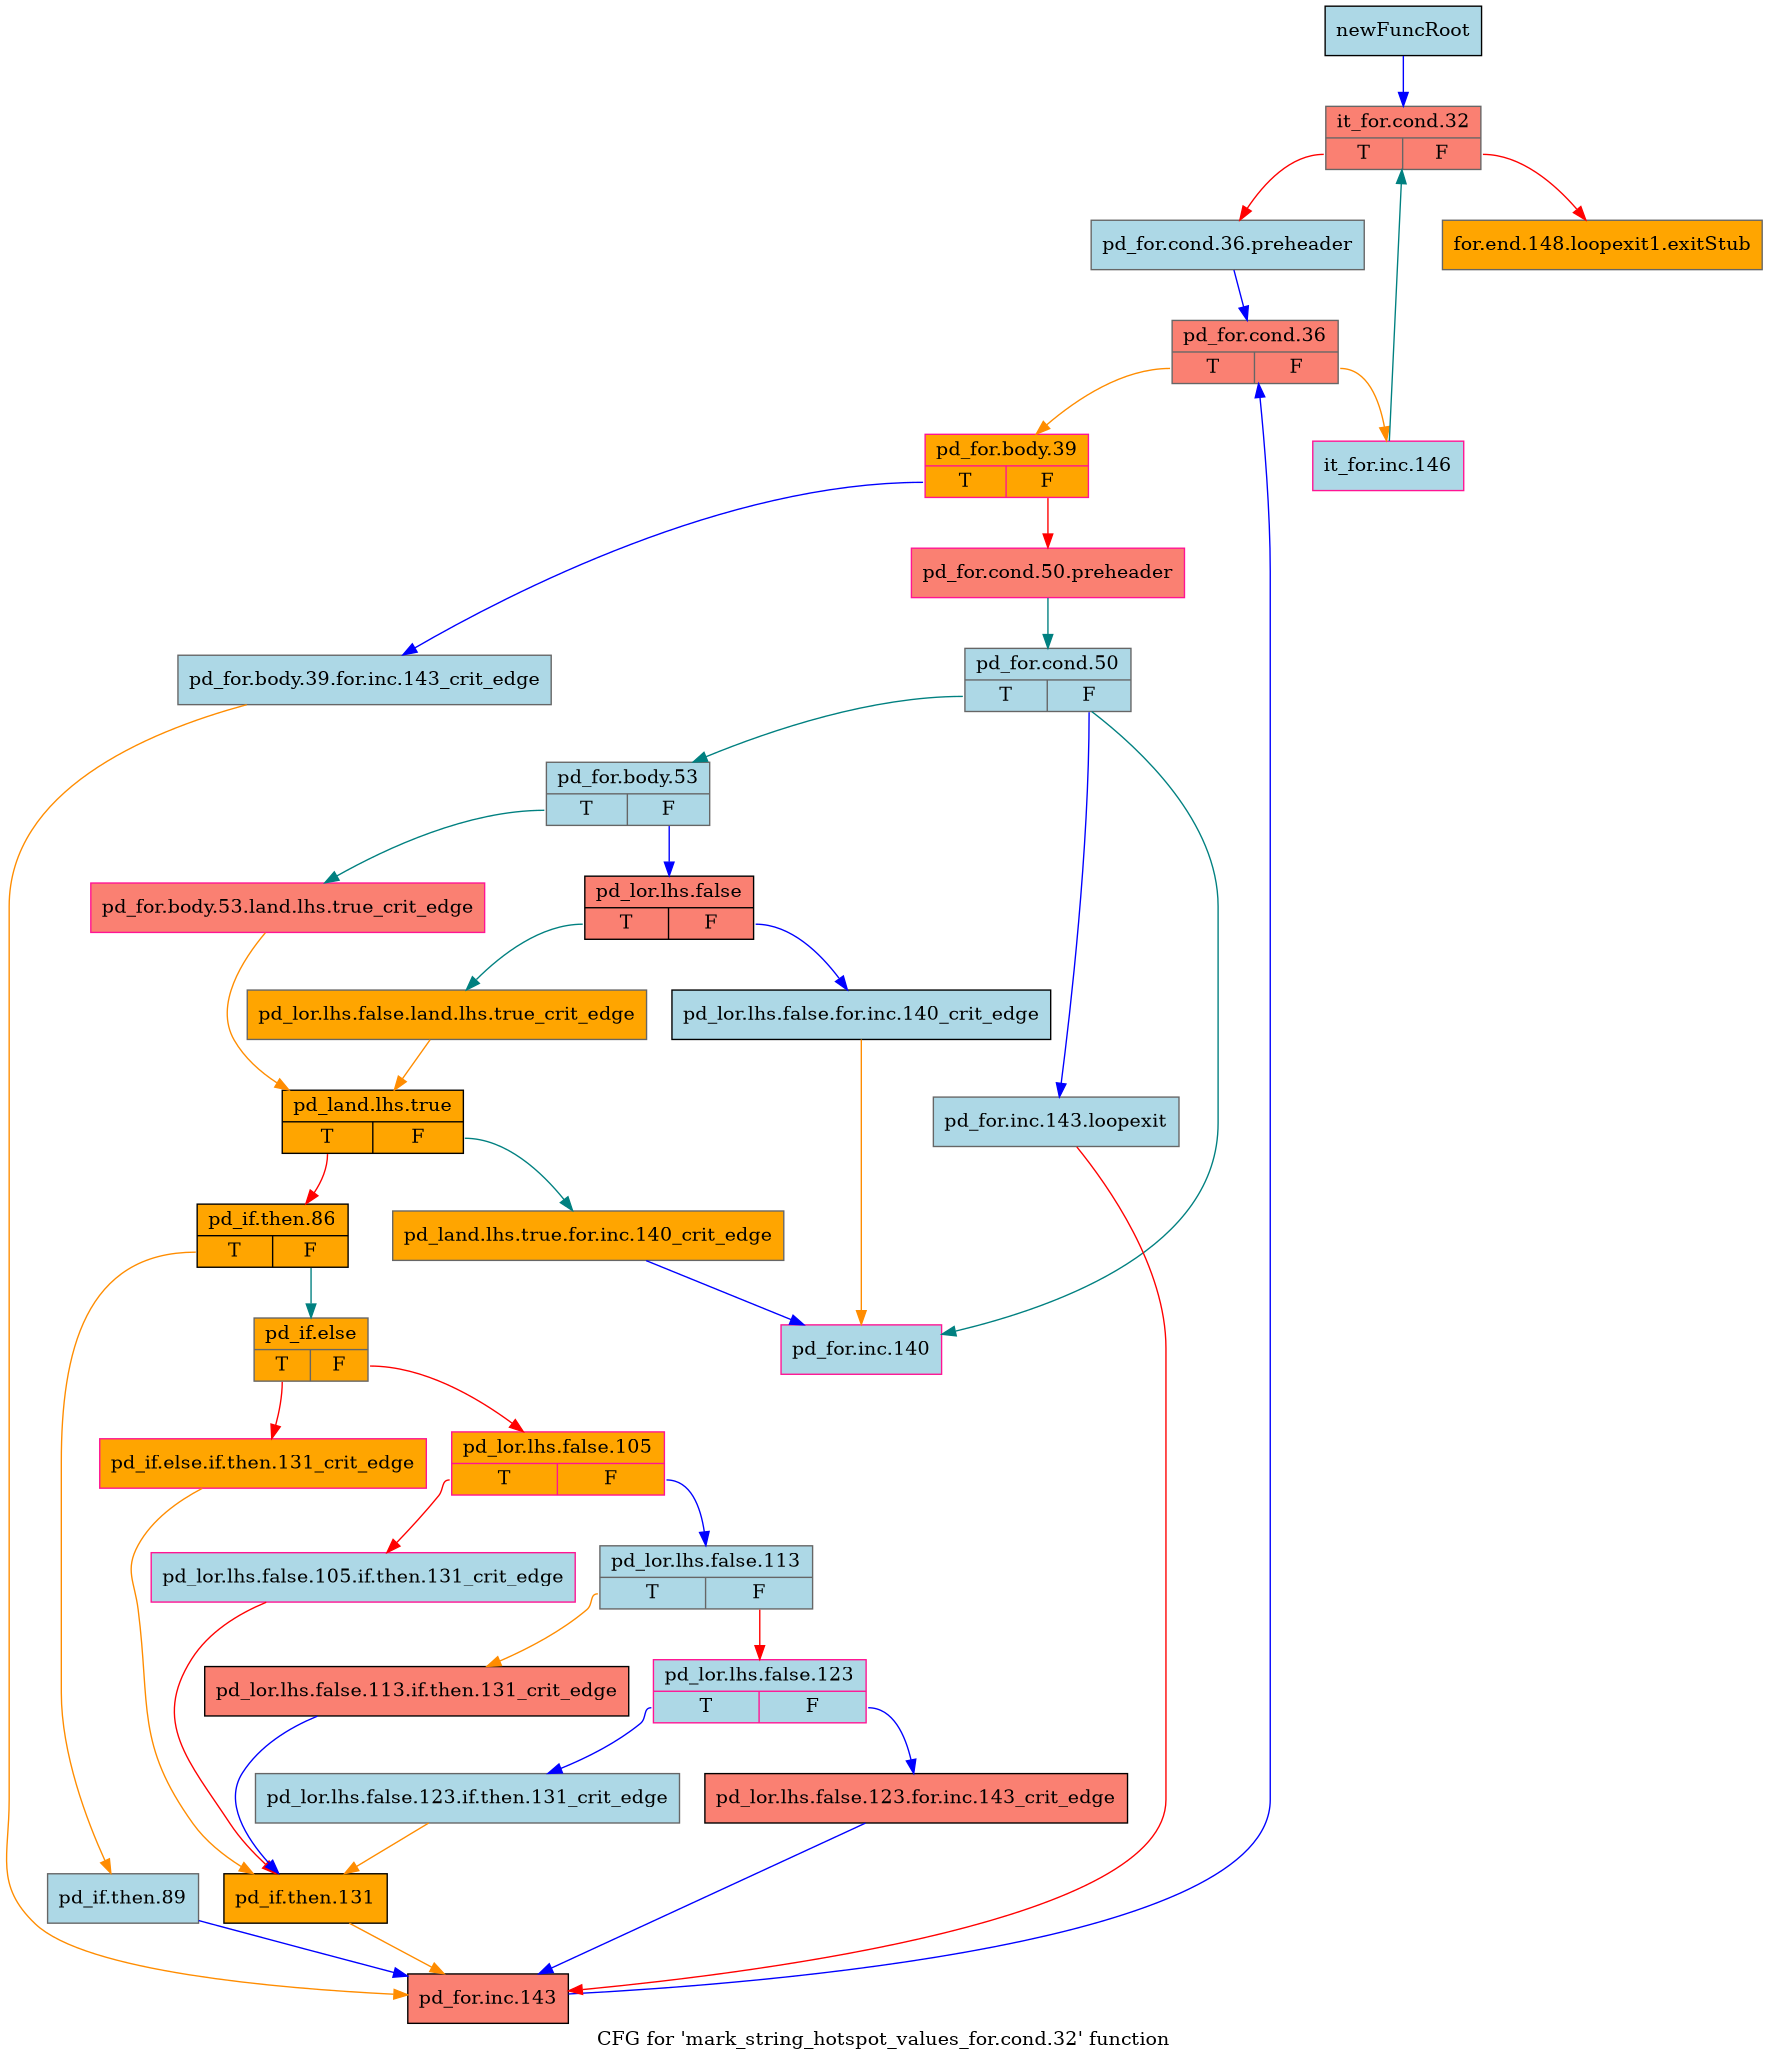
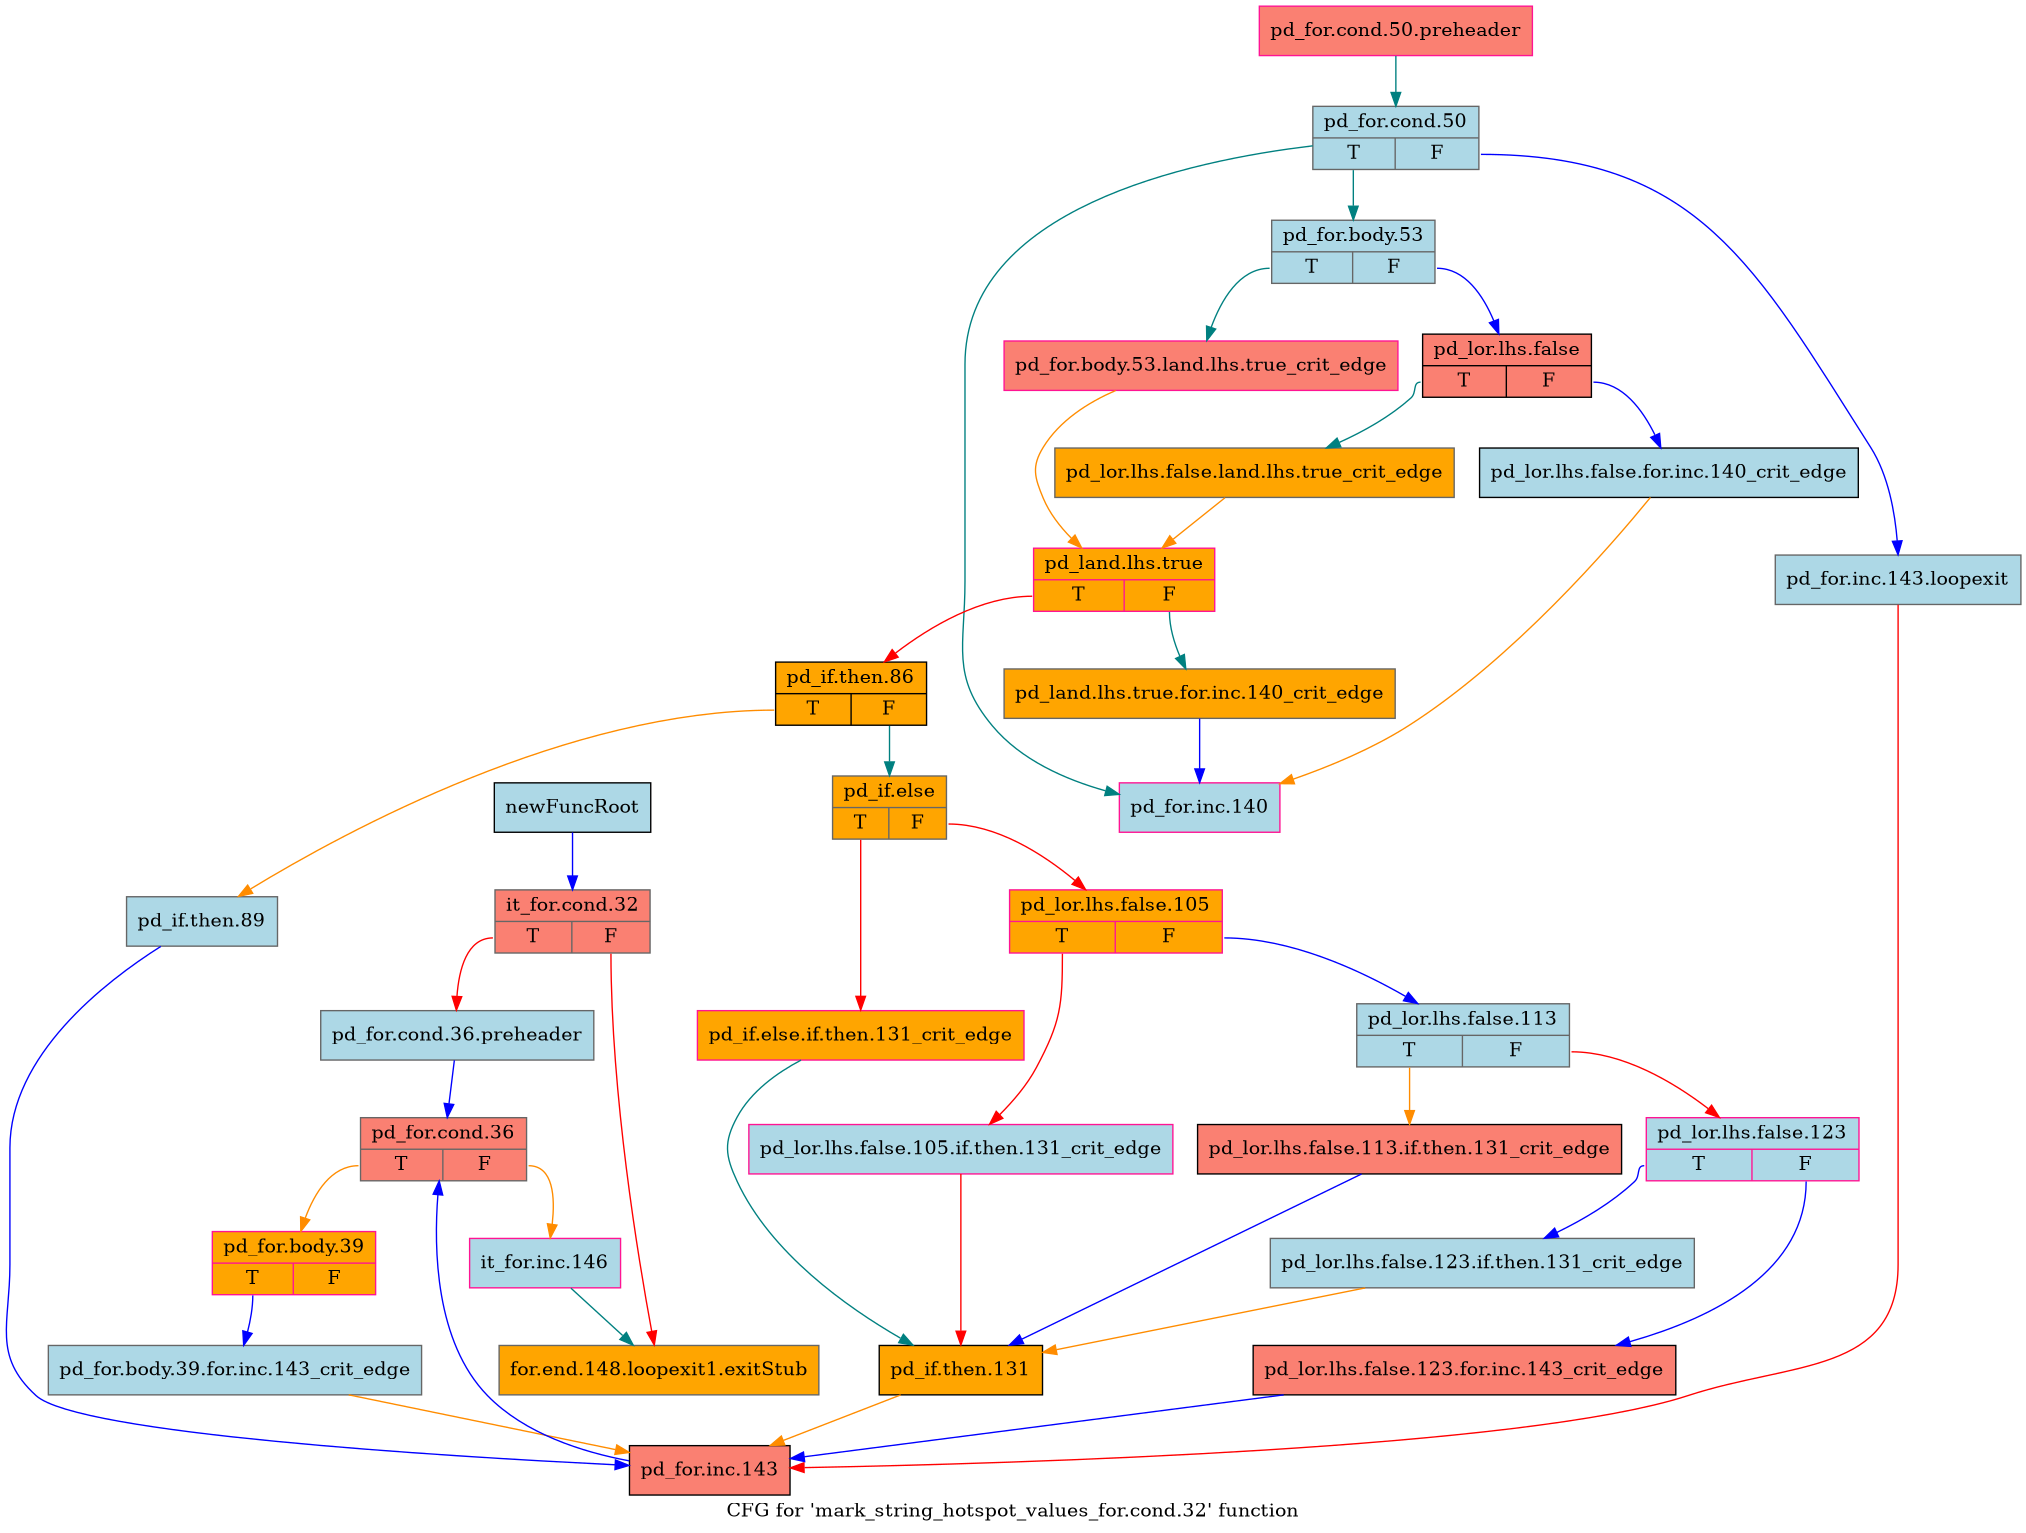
  digraph {
    label="CFG for 'mark_string_hotspot_values_for.cond.32' function"
    node [color=gray40 fillcolor=lightblue shape=record style=filled]
    edge [color=blue]
    n1 [color=black label="{newFuncRoot}"]
    n2 [fillcolor=salmon label="{it_for.cond.32|{<s0>T|<s1>F}}"]
    n3 [fillcolor=orange label="{for.end.148.loopexit1.exitStub}"]
    n4 [label="{pd_for.cond.36.preheader}"]
    n5 [fillcolor=salmon label="{pd_for.cond.36|{<s0>T|<s1>F}}"]
    n6 [color=deeppink fillcolor=orange label="{pd_for.body.39|{<s0>T|<s1>F}}"]
    n7 [color=deeppink label="{it_for.inc.146}"]
    n8 [label="{pd_for.body.39.for.inc.143_crit_edge}"]
    n9 [color=deeppink fillcolor=salmon label="{pd_for.cond.50.preheader}"]
    n10 [color=black fillcolor=salmon label="{pd_for.inc.143}"]
    n11 [label="{pd_for.cond.50|{<s0>T|<s1>F}}"]
    n12 [label="{pd_for.body.53|{<s0>T|<s1>F}}"]
    n13 [label="{pd_for.inc.143.loopexit}"]
    n14 [color=deeppink label="{pd_for.inc.140}"]
    n15 [color=deeppink fillcolor=salmon label="{pd_for.body.53.land.lhs.true_crit_edge}"]
    n16 [color=black fillcolor=salmon label="{pd_lor.lhs.false|{<s0>T|<s1>F}}"]
-   n17 [color=black fillcolor=orange label="{pd_land.lhs.true|{<s0>T|<s1>F}}"]
+   n17 [color=deeppink fillcolor=orange label="{pd_land.lhs.true|{<s0>T|<s1>F}}"]
    n18 [fillcolor=orange label="{pd_lor.lhs.false.land.lhs.true_crit_edge}"]
    n19 [color=black label="{pd_lor.lhs.false.for.inc.140_crit_edge}"]
    n20 [color=black fillcolor=orange label="{pd_if.then.86|{<s0>T|<s1>F}}"]
    n21 [fillcolor=orange label="{pd_land.lhs.true.for.inc.140_crit_edge}"]
    n22 [label="{pd_if.then.89}"]
    n23 [fillcolor=orange label="{pd_if.else|{<s0>T|<s1>F}}"]
    n24 [color=deeppink fillcolor=orange label="{pd_if.else.if.then.131_crit_edge}"]
    n25 [color=deeppink fillcolor=orange label="{pd_lor.lhs.false.105|{<s0>T|<s1>F}}"]
    n26 [color=black fillcolor=orange label="{pd_if.then.131}"]
    n27 [color=deeppink label="{pd_lor.lhs.false.105.if.then.131_crit_edge}"]
    n28 [label="{pd_lor.lhs.false.113|{<s0>T|<s1>F}}"]
    n29 [color=black fillcolor=salmon label="{pd_lor.lhs.false.113.if.then.131_crit_edge}"]
    n30 [color=deeppink label="{pd_lor.lhs.false.123|{<s0>T|<s1>F}}"]
    n31 [label="{pd_lor.lhs.false.123.if.then.131_crit_edge}"]
    n32 [color=black fillcolor=salmon label="{pd_lor.lhs.false.123.for.inc.143_crit_edge}"]
    n1 -> n2
    n2 -> n3 [color=red tailport=s1]
    n2 -> n4 [color=red tailport=s0]
    n4 -> n5
    n5 -> n6 [color=darkorange tailport=s0]
    n5 -> n7 [color=darkorange tailport=s1]
    n6 -> n8 [tailport=s0]
-   n6 -> n9 [color=red tailport=s1]
-   n7 -> n2 [color=teal]
+   n7 -> n3 [color=teal]
    n8 -> n10 [color=darkorange]
    n9 -> n11 [color=teal]
    n10 -> n5
    n11 -> n12 [color=teal tailport=s0]
    n11 -> n13 [tailport=s1]
    n11 -> n14 [color=teal]
    n12 -> n15 [color=teal tailport=s0]
    n12 -> n16 [tailport=s1]
    n13 -> n10 [color=red]
    n15 -> n17 [color=darkorange]
    n16 -> n18 [color=teal tailport=s0]
    n16 -> n19 [tailport=s1]
    n17 -> n20 [color=red tailport=s0]
    n17 -> n21 [color=teal tailport=s1]
    n18 -> n17 [color=darkorange]
    n19 -> n14 [color=darkorange]
    n20 -> n22 [color=darkorange tailport=s0]
    n20 -> n23 [color=teal tailport=s1]
    n21 -> n14
    n22 -> n10
    n23 -> n24 [color=red tailport=s0]
    n23 -> n25 [color=red tailport=s1]
-   n24 -> n26 [color=darkorange]
+   n24 -> n26 [color=teal]
    n25 -> n27 [color=red tailport=s0]
    n25 -> n28 [tailport=s1]
    n26 -> n10 [color=darkorange]
    n27 -> n26 [color=red]
    n28 -> n29 [color=darkorange tailport=s0]
    n28 -> n30 [color=red tailport=s1]
    n29 -> n26
    n30 -> n31 [tailport=s0]
    n30 -> n32 [tailport=s1]
    n31 -> n26 [color=darkorange]
    n32 -> n10
  }
